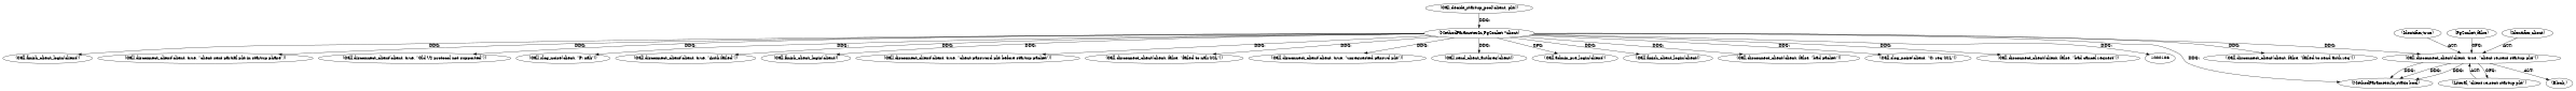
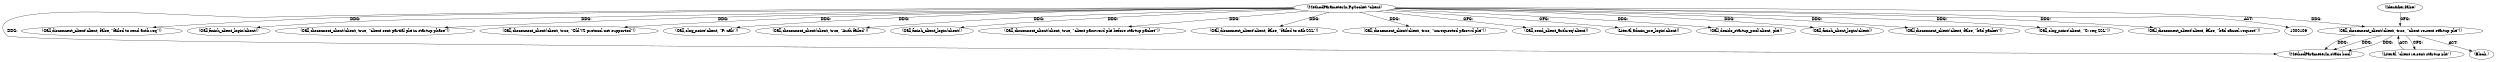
  digraph {
    fontname="DejaVu Serif"
    node [fontname="DejaVu Serif"]
    edge [fontname="DejaVu Serif"]
    n1 [label="(Call,disconnect_client(client, true, \"client re-sent startup pkt\"))"]
    n2 [label="(Literal,\"client re-sent startup pkt\")"]
    n3 [label="(MethodParameterIn,static bool)"]
    n4 [label="(Block,)"]
    n5 [label="(MethodParameterIn,PgSocket *client)"]
    n6 [label="(Call,disconnect_client(client, false, \"failed to send auth req\"))"]
    n7 [label="(Call,finish_client_login(client))"]
    n8 [label="(Call,disconnect_client(client, true, \"client sent partial pkt in startup phase\"))"]
    n9 [label="(Call,disconnect_client(client, true, \"Old V2 protocol not supported\"))"]
    n10 [label="(Call,slog_noise(client, \"P: nak\"))"]
    n11 [label="(Call,disconnect_client(client, true, \"Auth failed\"))"]
    n12 [label="(Call,finish_client_login(client))"]
    n13 [label="(Call,disconnect_client(client, true, \"client password pkt before startup packet\"))"]
    n14 [label="(Call,disconnect_client(client, false, \"failed to nak SSL\"))"]
    n15 [label="(Call,disconnect_client(client, true, \"unrequested passwd pkt\"))"]
    n16 [label="(Call,send_client_authreq(client))"]
-   n17 [label="(Call,admin_pre_login(client))"]
+   n17 [label="(Literal,admin_pre_login(client))"]
    n18 [label="(Call,decide_startup_pool(client, pkt))"]
    n19 [label="(Call,finish_client_login(client))"]
    n20 [label="(Call,disconnect_client(client, false, \"bad packet\"))"]
    n21 [label="(Call,slog_noise(client, \"C: req SSL\"))"]
    n22 [label="(Call,disconnect_client(client, false, \"bad cancel request\"))"]
    1000106
-   n24 [label="(Identifier,true)"]
-   n25 [label="(PgSocket,false)"]
-   n26 [label="(Identifier,client)"]
+   n25 [label="(Identifier,false)"]
    n1 -> n2 [label="CFG: "]
    n1 -> n3 [label="DDG: "]
    n1 -> n3 [label="DDG: "]
    n1 -> n3 [label="DDG: "]
    n1 -> n4 [label="AST: "]
    n2 -> n1 [label="AST: "]
    n5 -> n1 [label="DDG: "]
    n5 -> n3 [label="DDG: "]
    n5 -> n6 [label="DDG: "]
    n5 -> n7 [label="DDG: "]
    n5 -> n8 [label="DDG: "]
    n5 -> n9 [label="DDG: "]
    n5 -> n10 [label="DDG: "]
    n5 -> n11 [label="DDG: "]
    n5 -> n12 [label="DDG: "]
    n5 -> n13 [label="DDG: "]
    n5 -> n14 [label="DDG: "]
    n5 -> n15 [label="DDG: "]
-   n5 -> n16 [label="DDG: "]
+   n5 -> n16 [label="CFG: "]
    n5 -> n17 [label="CFG: "]
-   n18 -> n5 [label="DDG: "]
+   n5 -> n18 [label="DDG: "]
    n5 -> n19 [label="DDG: "]
    n5 -> n20 [label="DDG: "]
    n5 -> n21 [label="DDG: "]
    n5 -> n22 [label="DDG: "]
-   n5 -> 1000106 [label="DDG: "]
-   n24 -> n1 [label="AST: "]
+   n5 -> 1000106 [label="AST: "]
    n25 -> n1 [label="CFG: "]
-   n26 -> n1 [label="AST: "]
  }
